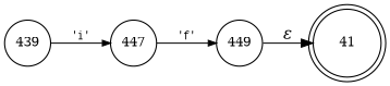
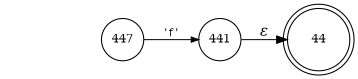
  digraph {
    rankdir=LR
    node [fixedsize=true fontsize=11 shape=circle peripheries=1]
    edge [arrowhead=normal arrowsize=.7 fontname=Courier fontsize=11]
-   n1 [label=41 shape=doublecircle width=.6 peripheries=""]
-   n2 [label=439 width=.55]
+   n1 [label=44 shape=doublecircle width=.6 peripheries=""]
    n3 [label=447 width=.55]
-   n4 [label=449 width=.55]
-   n2 -> n3 [label="'i'"]
+   n4 [label=441 width=.55]
    n3 -> n4 [label="'f'"]
    n4 -> n1 [fontname="Times-Italic" label="&epsilon;" arrowhead="" arrowsize="" fontsize=""]
  }
